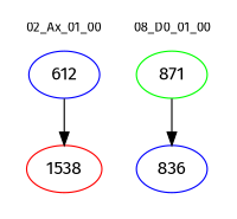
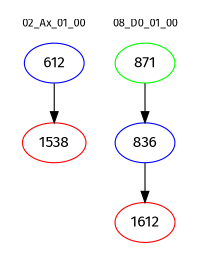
  digraph {
    fontname="Fira Sans"
    node [color=blue fontname="Fira Sans"]
    edge [color=black fontname="Fira Sans"]
    n1 [label=612]
    n2 [color=red label=1538]
    n3 [label=836]
+   n4 [color=red label=1612]
    n5 [color=green label=871]
    subgraph cluster_1 {
      color=white
      fontsize=10
      label="02_Ax_01_00"
      n1
      n2
    }
    subgraph cluster_2 {
      color=white
      fontsize=10
      label="08_D0_01_00"
      n3
+     n4
      n5
    }
    n1 -> n2
+   n3 -> n4
    n5 -> n3
  }
